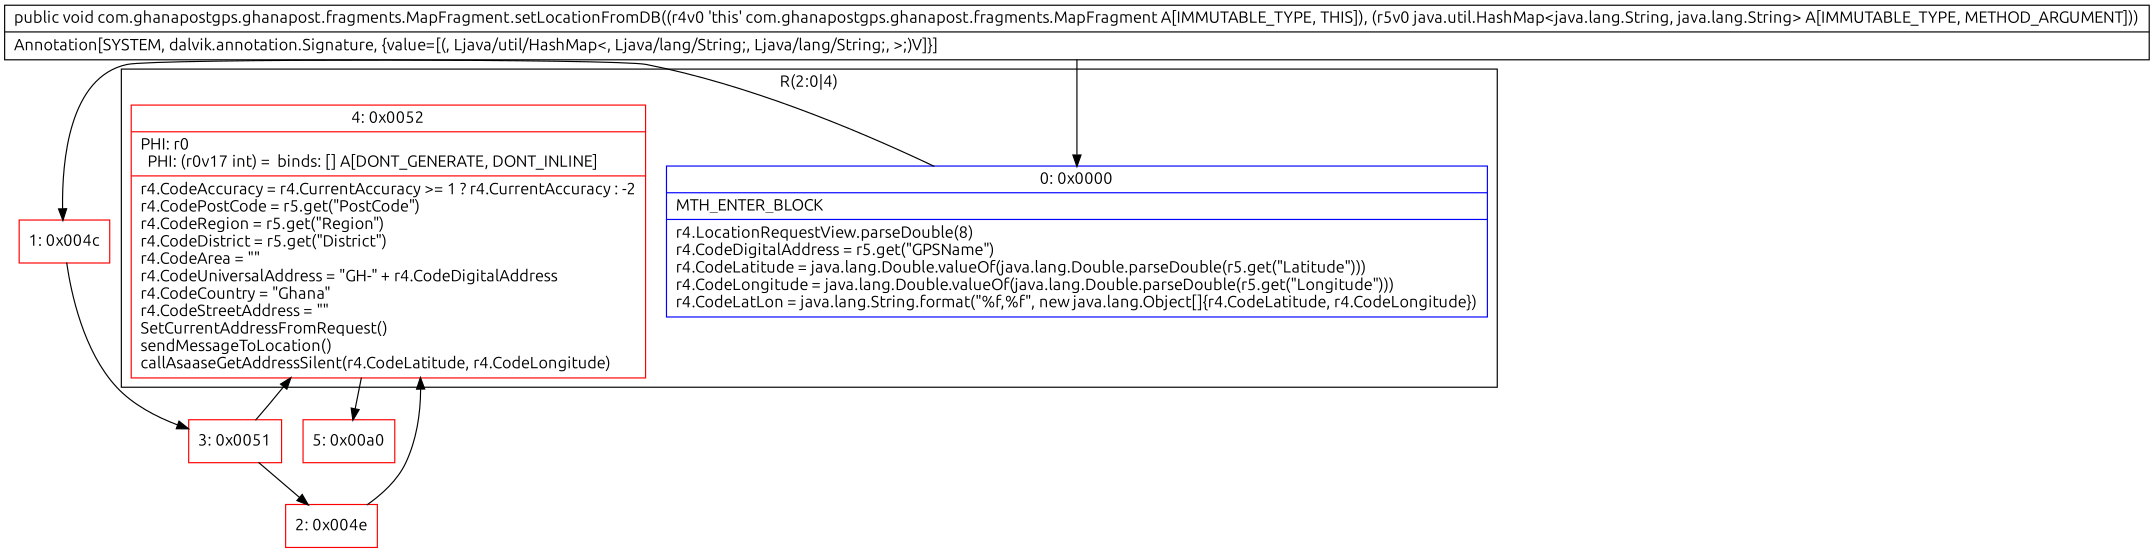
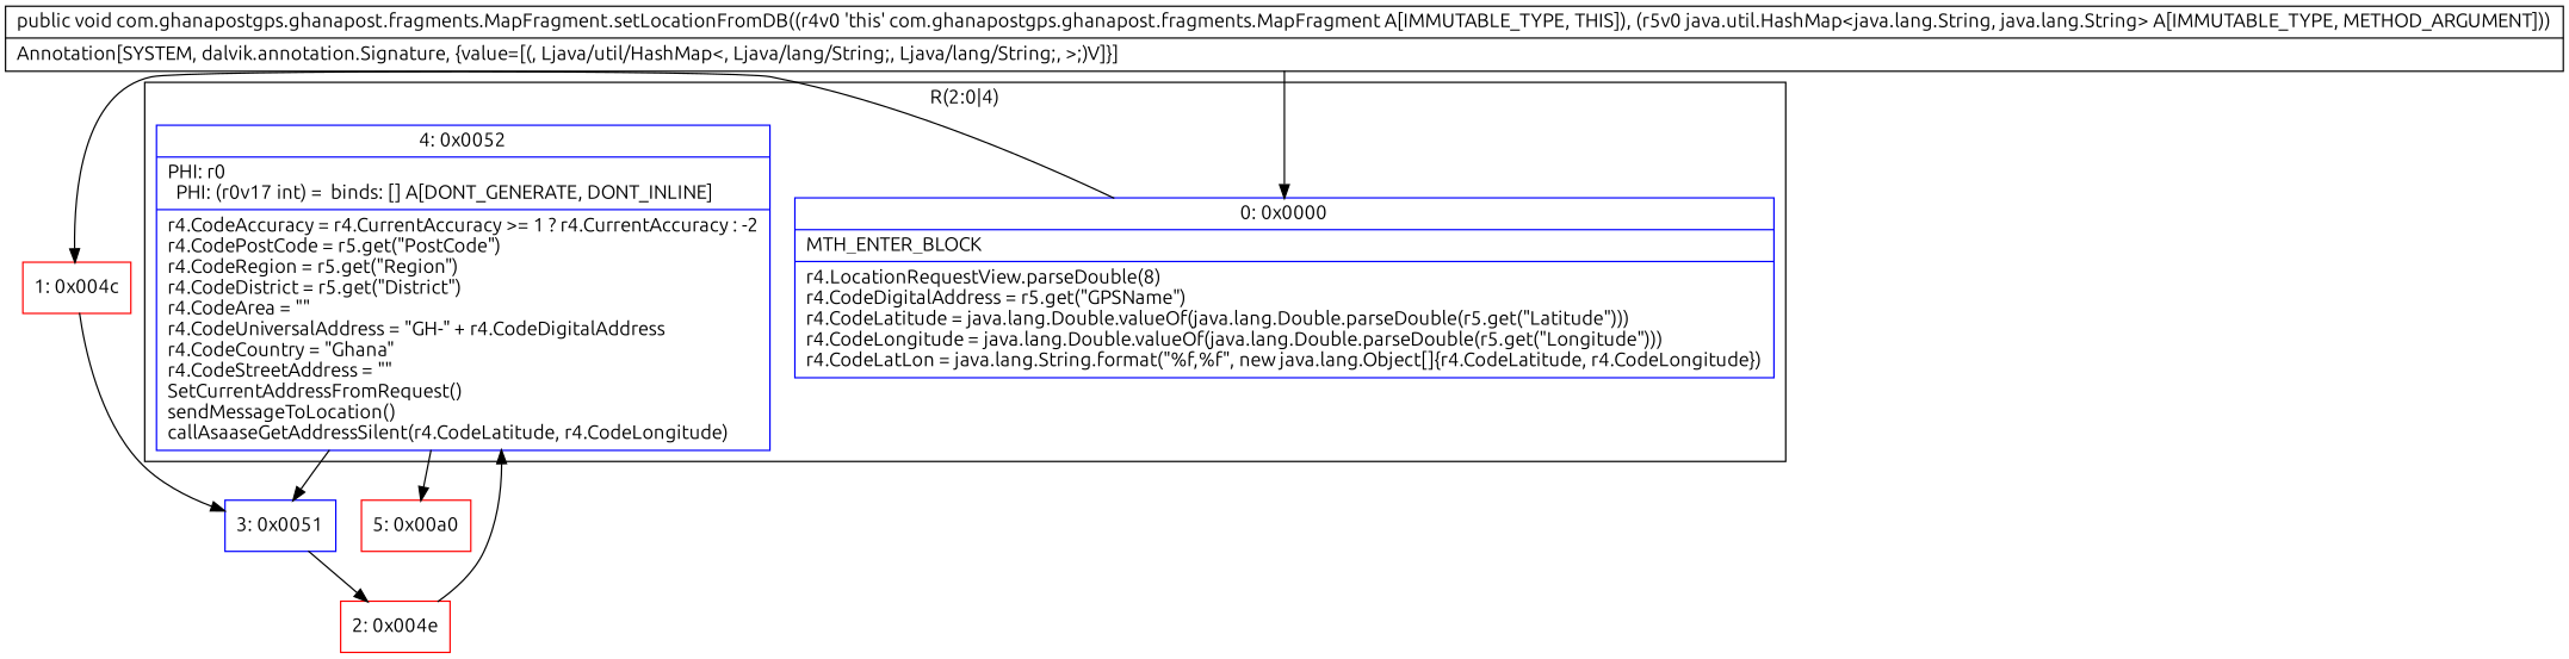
  digraph {
    fontname=Ubuntu
    node [color=red fontname=Ubuntu shape=record]
    edge [fontname=Ubuntu]
    n1 [color=blue label="{0\:\ 0x0000|MTH_ENTER_BLOCK\l|r4.LocationRequestView.parseDouble(8)\lr4.CodeDigitalAddress = r5.get(\"GPSName\")\lr4.CodeLatitude = java.lang.Double.valueOf(java.lang.Double.parseDouble(r5.get(\"Latitude\")))\lr4.CodeLongitude = java.lang.Double.valueOf(java.lang.Double.parseDouble(r5.get(\"Longitude\")))\lr4.CodeLatLon = java.lang.String.format(\"%f,%f\", new java.lang.Object[]\{r4.CodeLatitude, r4.CodeLongitude\})\l}"]
-   n2 [label="{4\:\ 0x0052|PHI: r0 \l  PHI: (r0v17 int) =  binds: [] A[DONT_GENERATE, DONT_INLINE]\l|r4.CodeAccuracy = r4.CurrentAccuracy \>= 1 ? r4.CurrentAccuracy : \-2\lr4.CodePostCode = r5.get(\"PostCode\")\lr4.CodeRegion = r5.get(\"Region\")\lr4.CodeDistrict = r5.get(\"District\")\lr4.CodeArea = \"\"\lr4.CodeUniversalAddress = \"GH\-\" + r4.CodeDigitalAddress\lr4.CodeCountry = \"Ghana\"\lr4.CodeStreetAddress = \"\"\lSetCurrentAddressFromRequest()\lsendMessageToLocation()\lcallAsaaseGetAddressSilent(r4.CodeLatitude, r4.CodeLongitude)\l}"]
+   n2 [color=blue label="{4\:\ 0x0052|PHI: r0 \l  PHI: (r0v17 int) =  binds: [] A[DONT_GENERATE, DONT_INLINE]\l|r4.CodeAccuracy = r4.CurrentAccuracy \>= 1 ? r4.CurrentAccuracy : \-2\lr4.CodePostCode = r5.get(\"PostCode\")\lr4.CodeRegion = r5.get(\"Region\")\lr4.CodeDistrict = r5.get(\"District\")\lr4.CodeArea = \"\"\lr4.CodeUniversalAddress = \"GH\-\" + r4.CodeDigitalAddress\lr4.CodeCountry = \"Ghana\"\lr4.CodeStreetAddress = \"\"\lSetCurrentAddressFromRequest()\lsendMessageToLocation()\lcallAsaaseGetAddressSilent(r4.CodeLatitude, r4.CodeLongitude)\l}"]
    n3 [label="{1\:\ 0x004c}"]
    n4 [label="{5\:\ 0x00a0}"]
-   n5 [label="{3\:\ 0x0051}"]
+   n5 [color=blue label="{3\:\ 0x0051}"]
    n6 [label="{2\:\ 0x004e}"]
    n7 [label="{public void com.ghanapostgps.ghanapost.fragments.MapFragment.setLocationFromDB((r4v0 'this' com.ghanapostgps.ghanapost.fragments.MapFragment A[IMMUTABLE_TYPE, THIS]), (r5v0 java.util.HashMap\<java.lang.String, java.lang.String\> A[IMMUTABLE_TYPE, METHOD_ARGUMENT]))  | Annotation[SYSTEM, dalvik.annotation.Signature, \{value=[(, Ljava\/util\/HashMap\<, Ljava\/lang\/String;, Ljava\/lang\/String;, \>;)V]\}]\l}" color=""]
    subgraph cluster_1 {
      label="R(2:0|4)"
      n1
      n2
    }
    n1 -> n3
    n2 -> n4
    n3 -> n5
-   n5 -> n2
+   n2 -> n5
    n5 -> n6
    n6 -> n2
    n7 -> n1
  }
